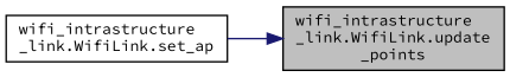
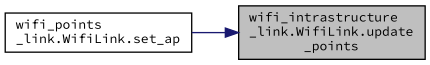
  digraph {
    rankdir=RL
    fontname="Source Code Pro"
    node [color=black fontname="Source Code Pro" fontsize=10 shape=record style=filled]
    n1 [fillcolor=grey75 fontcolor=black height=0.2 label="wifi_intrastructure\l_link.WifiLink.update\l_points" width=0.4]
-   n2 [fillcolor=white height=0.2 label="wifi_intrastructure\l_link.WifiLink.set_ap" width=0.4]
+   n2 [fillcolor=white height=0.2 label="wifi_points\l_link.WifiLink.set_ap" width=0.4]
    n1 -> n2 [color=midnightblue dir=back fontname="Source Code Pro" fontsize=10 labelfontname=Helvetica labelfontsize=10 style=solid]
  }
